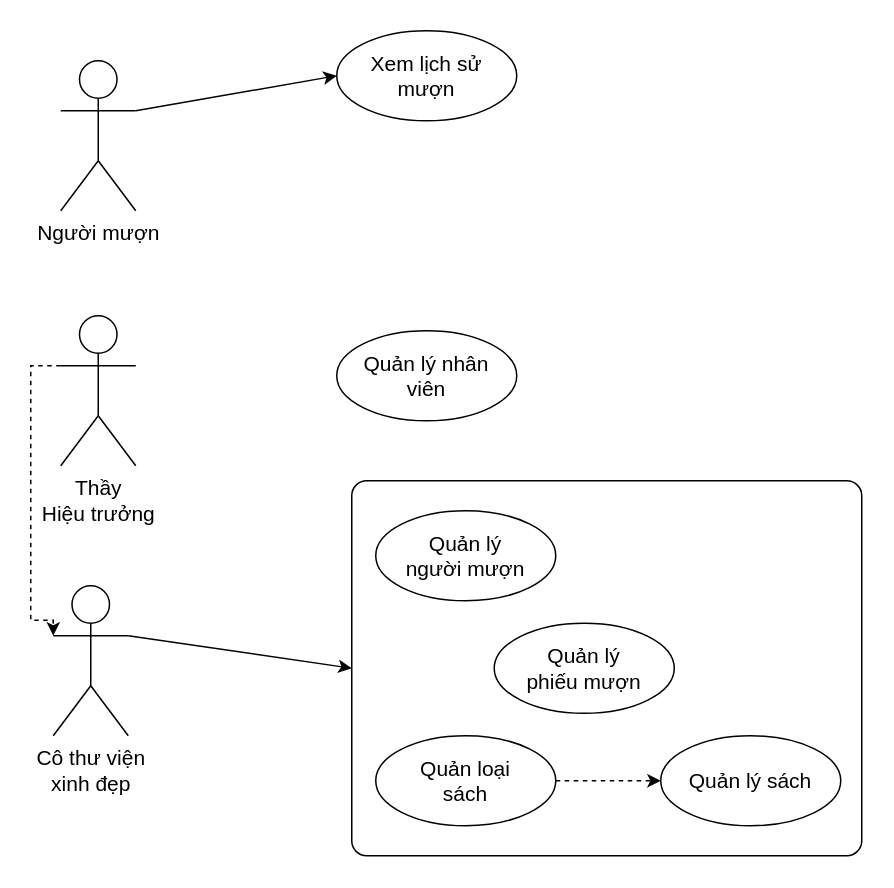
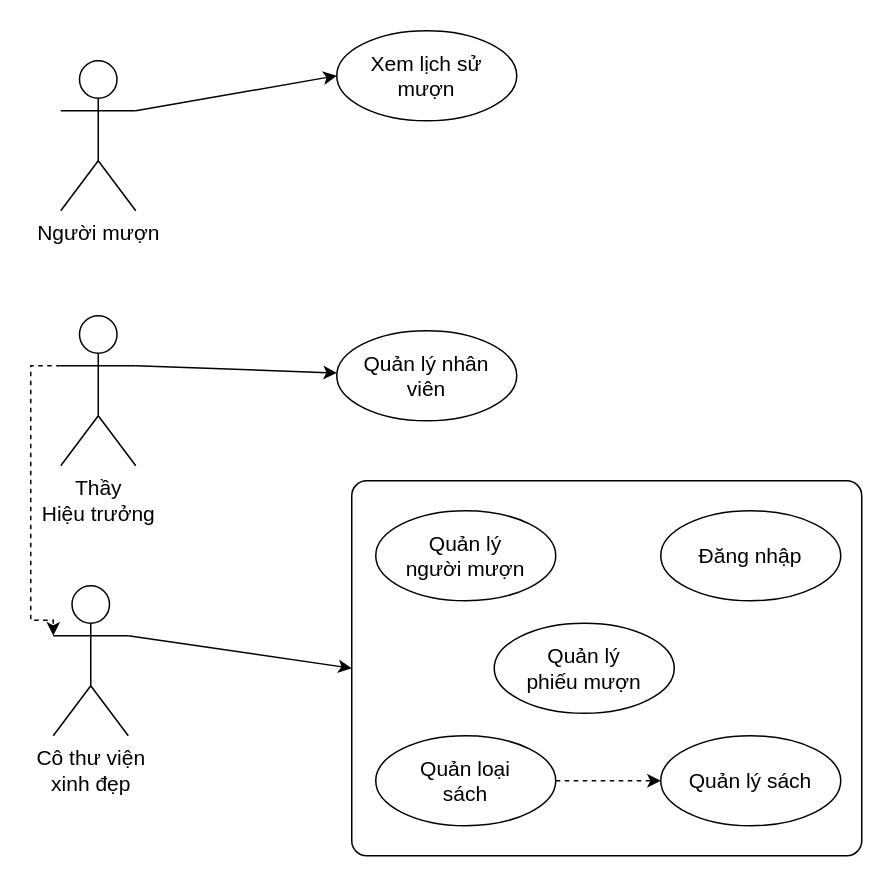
  <mxCell id="0" />
  <mxCell id="1" parent="0" />
  <mxCell id="2" value="" style="rounded=1;whiteSpace=wrap;html=1;labelBackgroundColor=default;fontSize=14;fontColor=default;strokeColor=default;fillColor=default;arcSize=4;" vertex="1" parent="1"><mxGeometry x="234" y="320" width="340" height="250" as="geometry" /></mxCell>
  <mxCell id="3" style="rounded=0;orthogonalLoop=1;jettySize=auto;html=1;entryX=0;entryY=0.5;entryDx=0;entryDy=0;fontSize=14;fontColor=default;dashed=1;strokeColor=default;labelBackgroundColor=default;spacing=18;fillColor=default;" edge="1" parent="1" source="4" target="5"><mxGeometry relative="1" as="geometry" /></mxCell>
  <mxCell id="4" value="&lt;font style=&quot;font-size: 14px&quot;&gt;Quản loại sách&lt;br&gt;&lt;/font&gt;" style="ellipse;whiteSpace=wrap;html=1;fillColor=default;strokeColor=default;fontColor=default;labelBackgroundColor=default;spacing=18;" vertex="1" parent="1"><mxGeometry x="250" y="490" width="120" height="60" as="geometry" /></mxCell>
  <mxCell id="5" value="&lt;font style=&quot;font-size: 14px&quot;&gt;Quản lý sách&lt;br&gt;&lt;/font&gt;" style="ellipse;whiteSpace=wrap;html=1;fillColor=default;strokeColor=default;fontColor=default;labelBackgroundColor=default;spacing=18;" vertex="1" parent="1"><mxGeometry x="440" y="490" width="120" height="60" as="geometry" /></mxCell>
  <mxCell id="6" value="&lt;font style=&quot;font-size: 14px&quot;&gt;Quản lý người mượn&lt;br&gt;&lt;/font&gt;" style="ellipse;whiteSpace=wrap;html=1;fillColor=default;strokeColor=default;fontColor=default;labelBackgroundColor=default;spacing=18;" vertex="1" parent="1"><mxGeometry x="250" y="340" width="120" height="60" as="geometry" /></mxCell>
  <mxCell id="7" value="&lt;font style=&quot;font-size: 14px&quot;&gt;Quản lý phiếu mượn&lt;br&gt;&lt;/font&gt;" style="ellipse;whiteSpace=wrap;html=1;fillColor=default;strokeColor=default;fontColor=default;labelBackgroundColor=default;spacing=18;" vertex="1" parent="1"><mxGeometry x="329" y="415" width="120" height="60" as="geometry" /></mxCell>
  <mxCell id="8" value="&lt;font style=&quot;font-size: 14px&quot;&gt;Quản lý nhân viên&lt;br&gt;&lt;/font&gt;" style="ellipse;whiteSpace=wrap;html=1;fillColor=default;strokeColor=default;fontColor=default;labelBackgroundColor=default;spacing=18;" vertex="1" parent="1"><mxGeometry x="224" y="220" width="120" height="60" as="geometry" /></mxCell>
+ <mxCell id="9" value="&lt;font style=&quot;font-size: 14px&quot;&gt;Đăng nhập&lt;br&gt;&lt;/font&gt;" style="ellipse;whiteSpace=wrap;html=1;fillColor=default;strokeColor=default;fontColor=default;labelBackgroundColor=default;spacing=18;" vertex="1" parent="1"><mxGeometry x="440" y="340" width="120" height="60" as="geometry" /></mxCell>
+ <mxCell id="10" style="edgeStyle=none;rounded=0;orthogonalLoop=1;jettySize=auto;html=1;exitX=1;exitY=0.333;exitDx=0;exitDy=0;exitPerimeter=0;labelBackgroundColor=default;fontSize=14;fontColor=default;strokeColor=default;fillColor=default;" edge="1" parent="1" source="12" target="8"><mxGeometry relative="1" as="geometry" /></mxCell>
  <mxCell id="11" style="edgeStyle=orthogonalEdgeStyle;rounded=0;orthogonalLoop=1;jettySize=auto;html=1;entryX=0;entryY=0.333;entryDx=0;entryDy=0;entryPerimeter=0;labelBackgroundColor=default;fontSize=14;fontColor=default;strokeColor=default;fillColor=default;exitX=0;exitY=0.333;exitDx=0;exitDy=0;exitPerimeter=0;dashed=1;" edge="1" parent="1" source="12" target="14"><mxGeometry relative="1" as="geometry"><Array as="points"><mxPoint x="20" y="243" /><mxPoint x="20" y="413" /></Array></mxGeometry></mxCell>
  <mxCell id="12" value="Thầy&lt;br&gt;Hiệu trưởng" style="shape=umlActor;verticalLabelPosition=bottom;verticalAlign=top;html=1;outlineConnect=0;labelBackgroundColor=default;fontSize=14;fontColor=default;strokeColor=default;fillColor=default;" vertex="1" parent="1"><mxGeometry x="40" y="210" width="50" height="100" as="geometry" /></mxCell>
  <mxCell id="13" style="edgeStyle=none;rounded=0;orthogonalLoop=1;jettySize=auto;html=1;exitX=1;exitY=0.333;exitDx=0;exitDy=0;exitPerimeter=0;entryX=0;entryY=0.5;entryDx=0;entryDy=0;labelBackgroundColor=default;fontSize=14;fontColor=default;strokeColor=default;fillColor=default;" edge="1" parent="1" source="14" target="2"><mxGeometry relative="1" as="geometry" /></mxCell>
  <mxCell id="14" value="Cô thư viện&lt;br&gt;xinh đẹp" style="shape=umlActor;verticalLabelPosition=bottom;verticalAlign=top;html=1;outlineConnect=0;labelBackgroundColor=default;fontSize=14;fontColor=default;strokeColor=default;fillColor=default;" vertex="1" parent="1"><mxGeometry x="35" y="390" width="50" height="100" as="geometry" /></mxCell>
  <mxCell id="15" style="edgeStyle=none;rounded=0;orthogonalLoop=1;jettySize=auto;html=1;exitX=1;exitY=0.333;exitDx=0;exitDy=0;exitPerimeter=0;entryX=0;entryY=0.5;entryDx=0;entryDy=0;labelBackgroundColor=default;fontSize=14;fontColor=default;strokeColor=default;fillColor=default;" edge="1" parent="1" source="16" target="17"><mxGeometry relative="1" as="geometry" /></mxCell>
  <mxCell id="16" value="Người mượn" style="shape=umlActor;verticalLabelPosition=bottom;verticalAlign=top;html=1;outlineConnect=0;labelBackgroundColor=default;fontSize=14;fontColor=default;strokeColor=default;fillColor=default;" vertex="1" parent="1"><mxGeometry x="40" y="40" width="50" height="100" as="geometry" /></mxCell>
  <mxCell id="17" value="&lt;font style=&quot;font-size: 14px&quot;&gt;Xem lịch sử mượn&lt;br&gt;&lt;/font&gt;" style="ellipse;whiteSpace=wrap;html=1;fillColor=default;strokeColor=default;fontColor=default;labelBackgroundColor=default;spacing=18;" vertex="1" parent="1"><mxGeometry x="224" y="20" width="120" height="60" as="geometry" /></mxCell>
